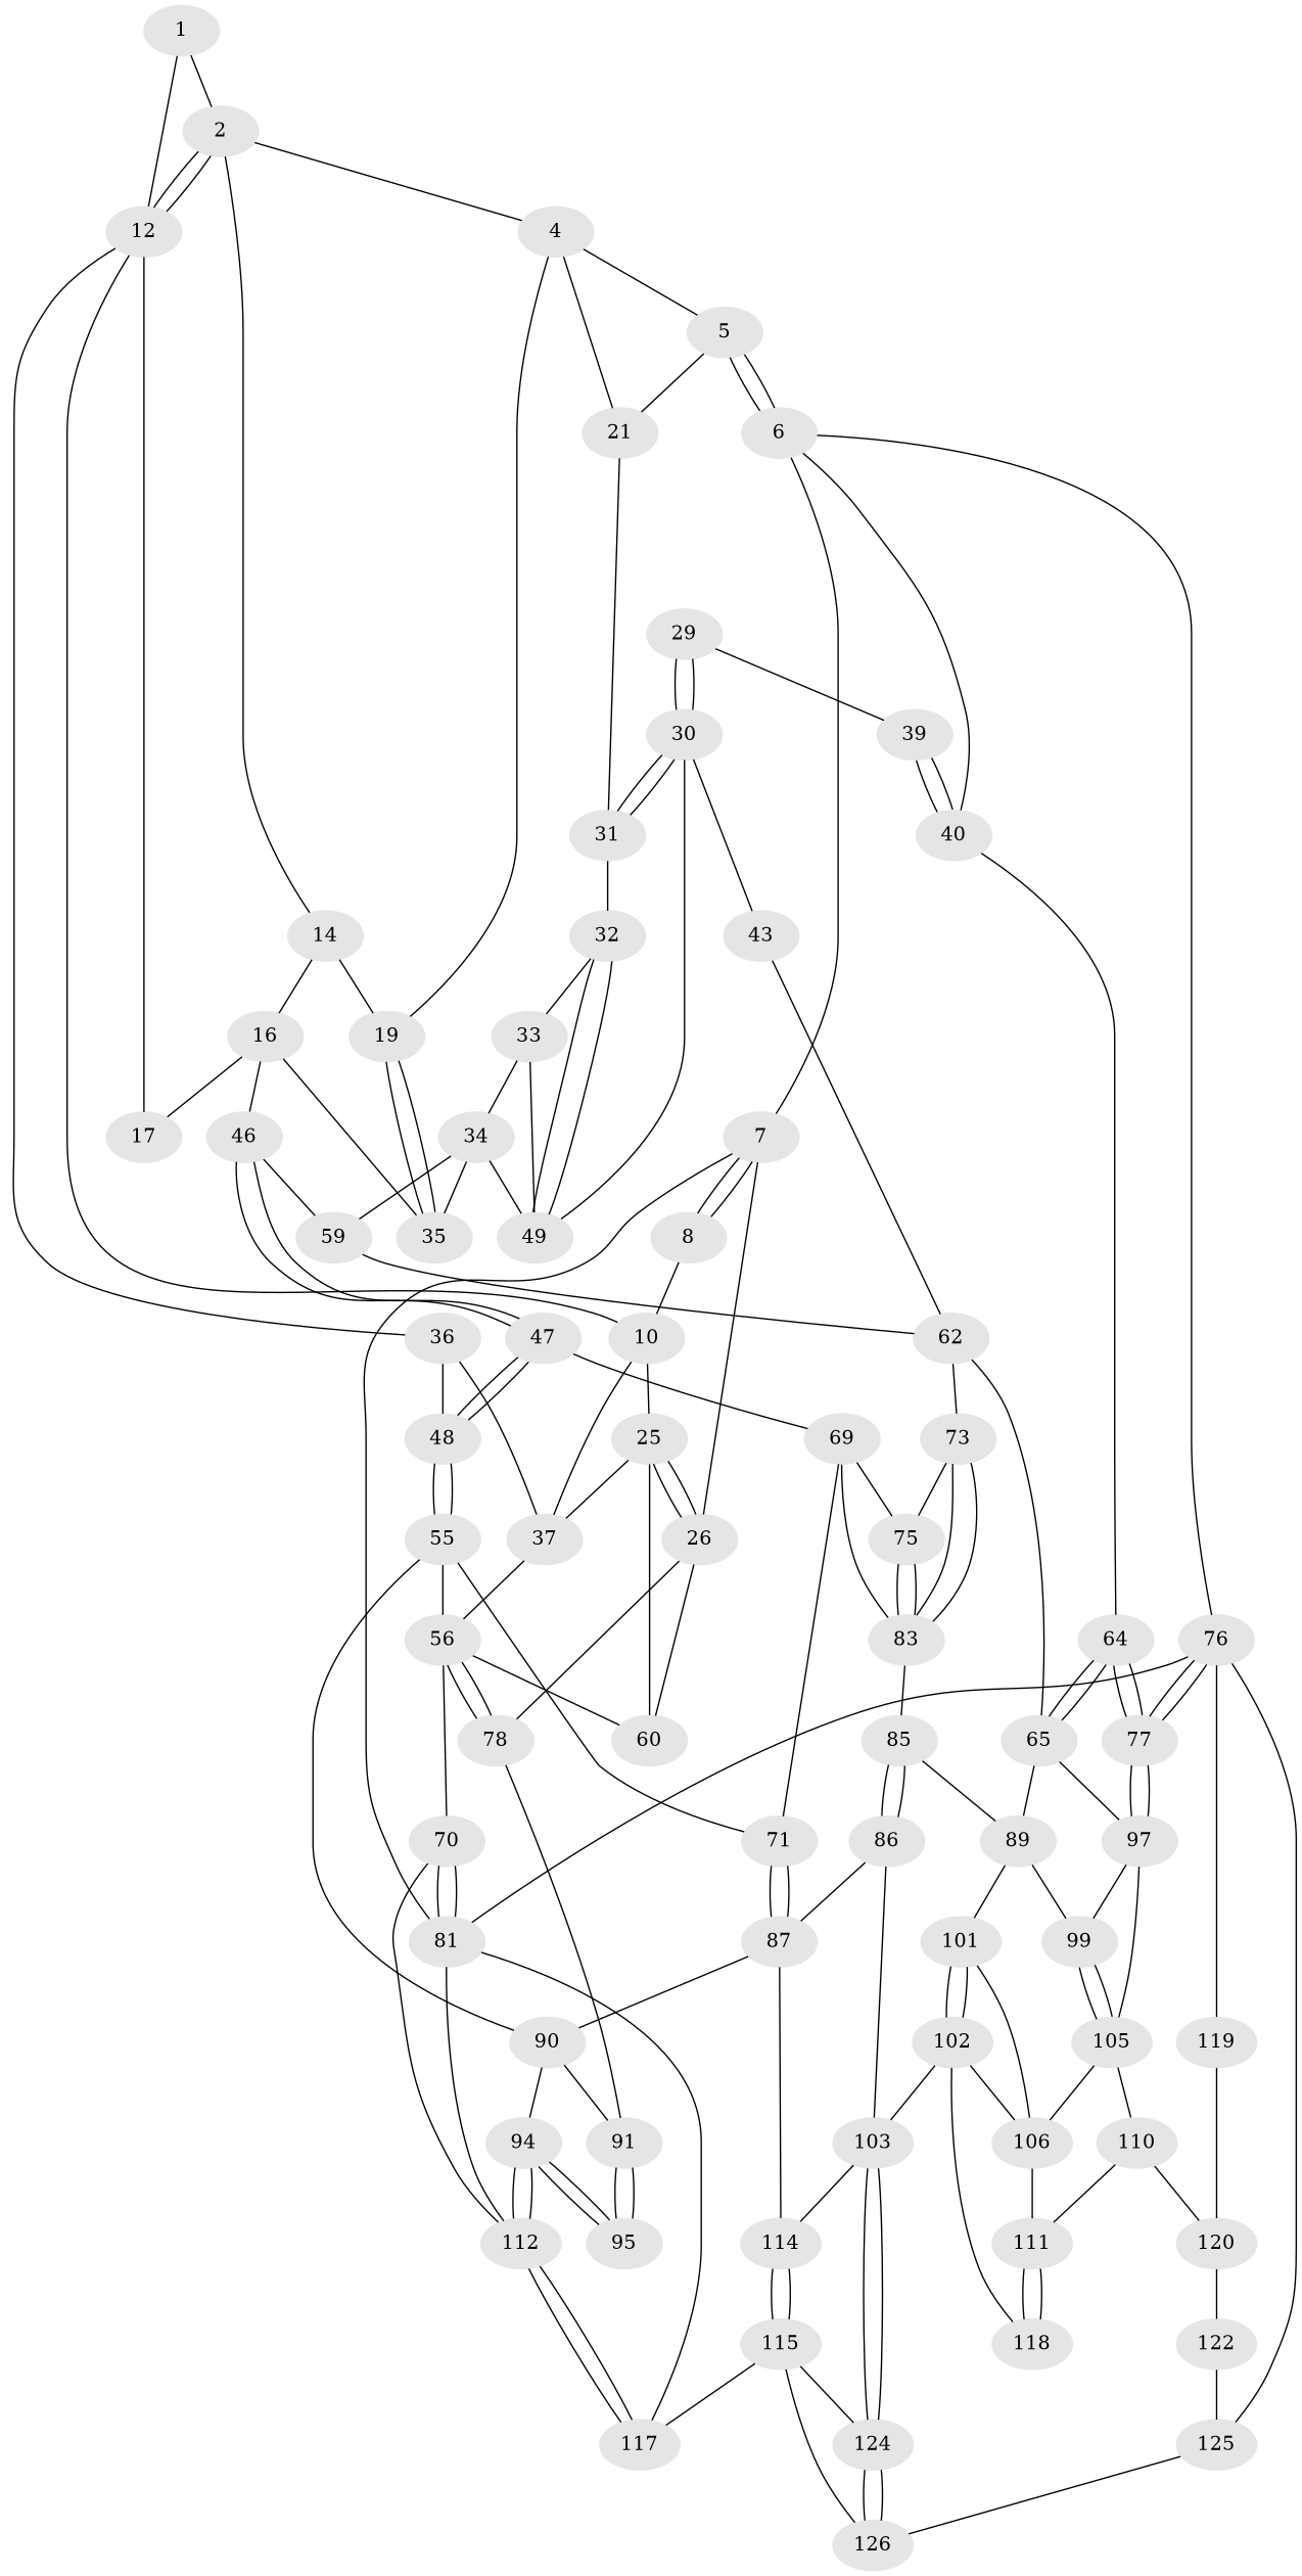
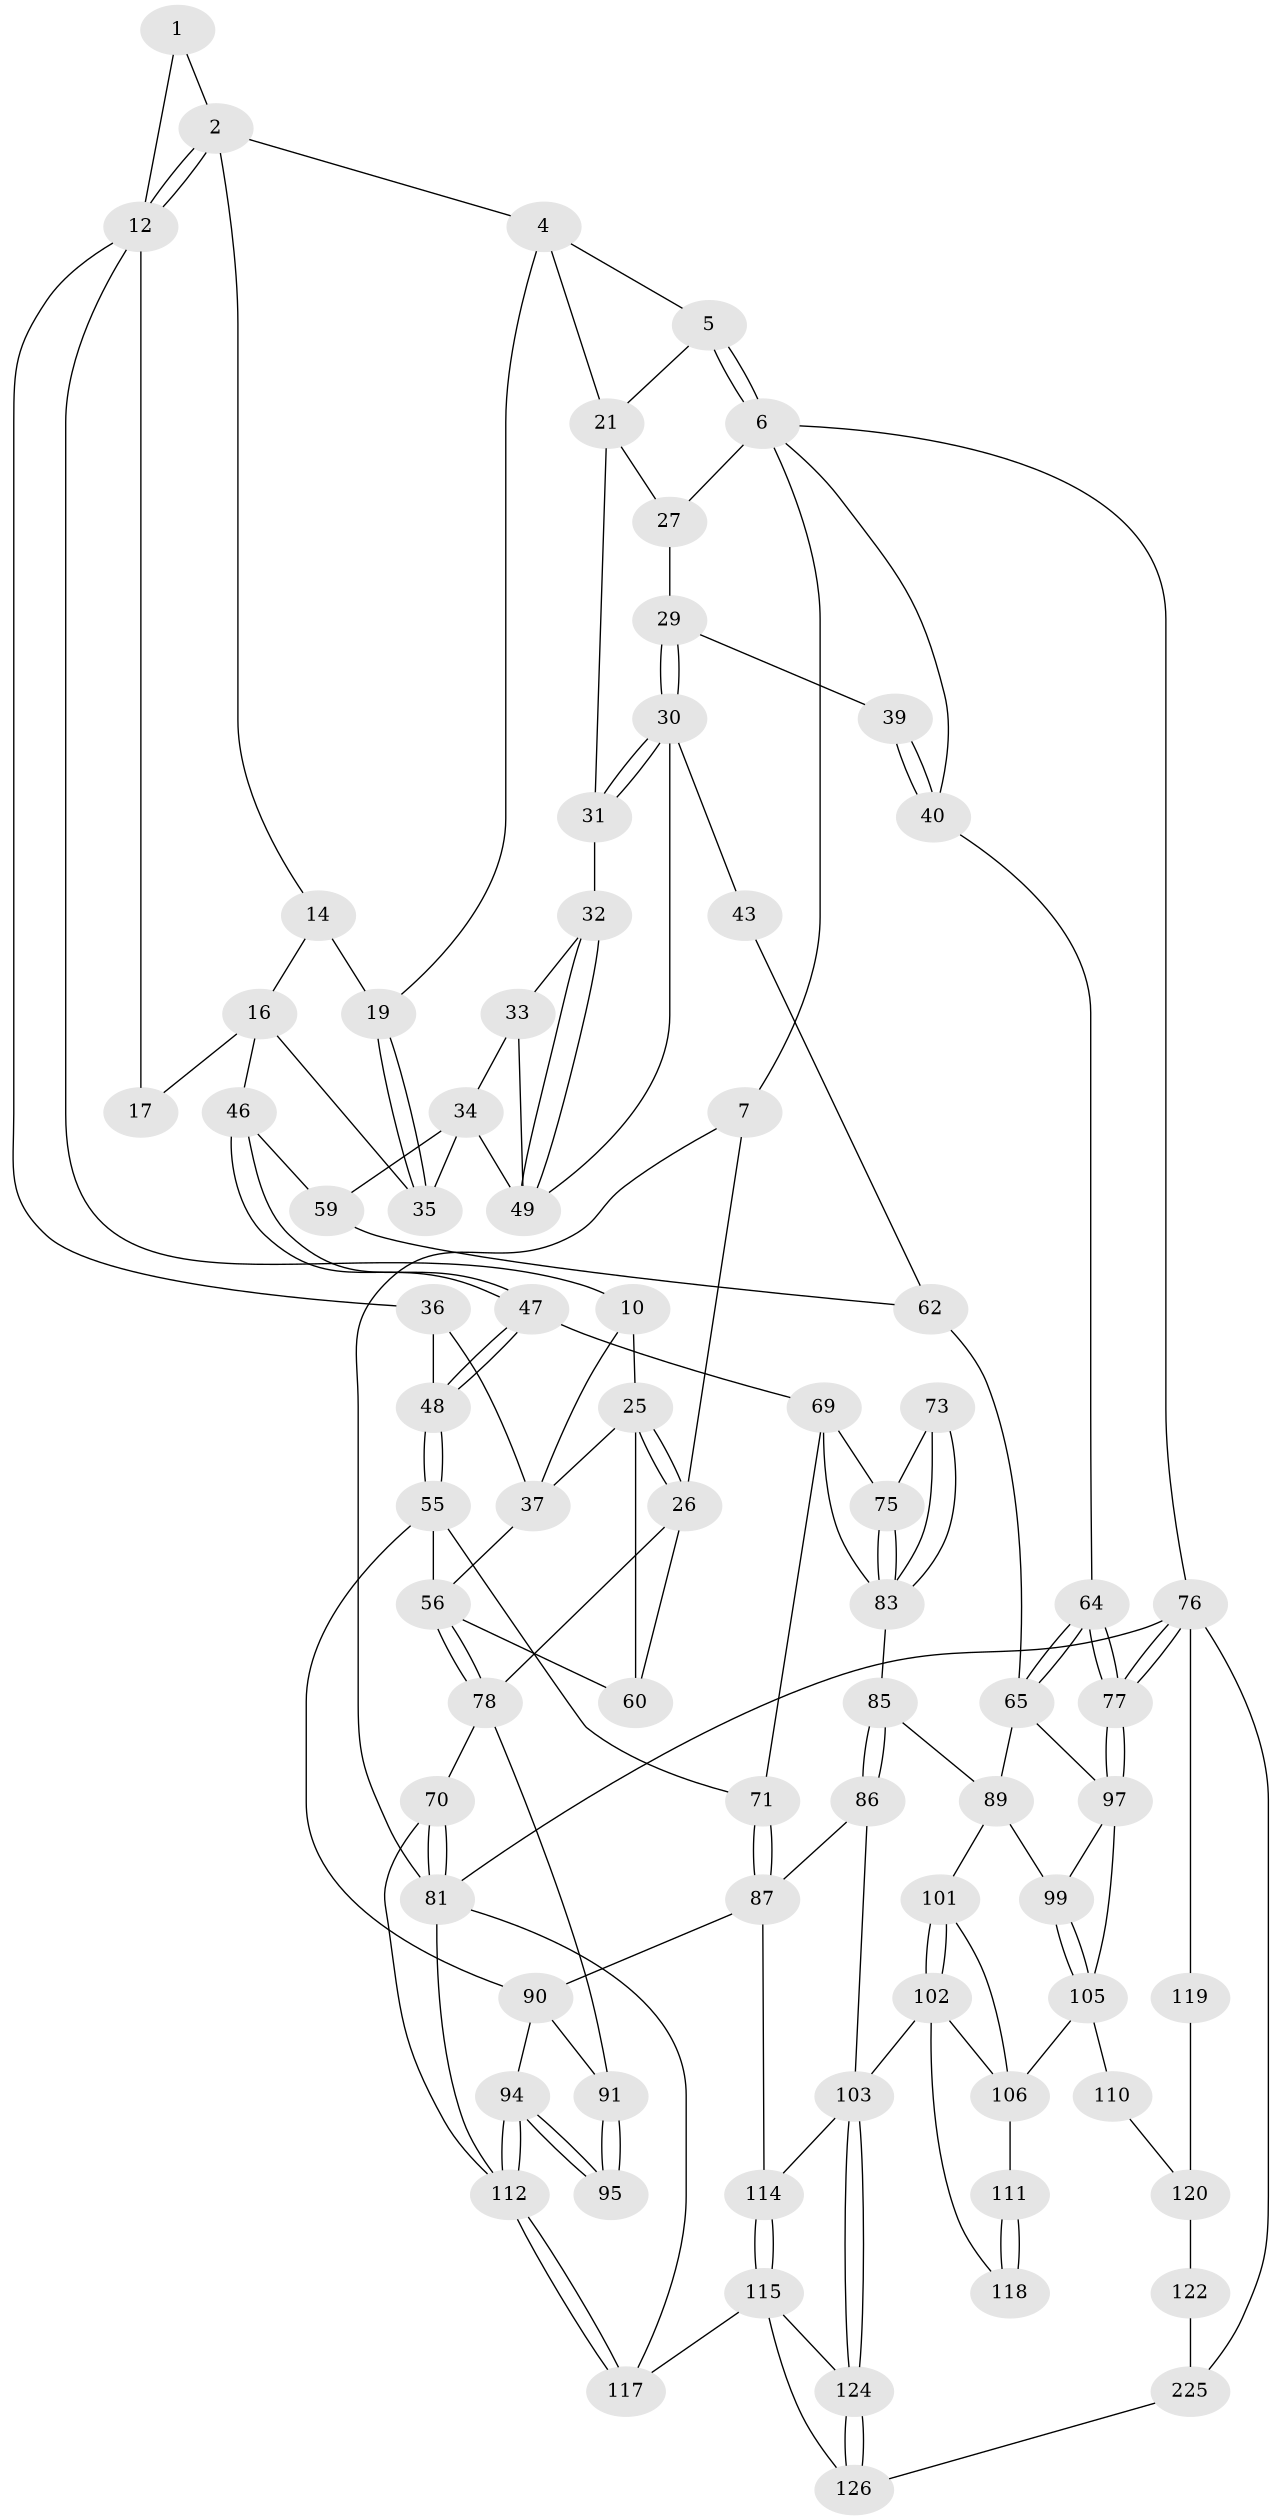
  graph {
    node [color=gray90 style=filled]
    1 [super="+9"]
    2 [super="+3"]
    12 [super="+13"]
    4 [super="+18"]
    14 [super="+15"]
    10 [super="+24"]
    25 [super="+51"]
    37 [super="+50"]
    17
    36 [super="+41"]
    5
    19 [super="+20"]
    21 [super="+22"]
    16 [super="+38"]
    6 [super="+28"]
    35
+   27
    31
    7 [super="+23"]
    40 [super="+54"]
    76 [super="+128"]
-   8 [super="+11"]
    26 [super="+61"]
    81 [super="+82"]
    29
    64
    77
    119 [super="+127"]
-   125 [super="+129"]
+   125 [super="+129" label=225]
    60
    78 [super="+79"]
    112 [super="+113"]
    117
    56 [super="+57"]
    48
    46
    59 [super="+63"]
    47 [super="+68"]
    32
    n40 [label=70]
    91 [super="+92"]
    30 [super="+45"]
    39
    43 [super="+44"]
    49 [super="+52"]
    62 [super="+66"]
    33
    34 [super="+58"]
    55 [super="+72"]
    65 [super="+88"]
    73 [super="+74"]
    69 [super="+70"]
    71
    75
    83 [super="+84"]
    90 [super="+93"]
    87 [super="+96"]
    94
    89 [super="+100"]
    97 [super="+98"]
    99
    101
    105 [super="+107"]
    85
    114
    120 [super="+121"]
    126
    95
    86
    103 [super="+104"]
    124
    115 [super="+116"]
    102 [super="+109"]
    106 [super="+108"]
    110
    118 [super="+123"]
    111
    122
    1 -- 2
    1 -- 12
    2 -- 12
    2 -- 12
    2 -- 4
    2 -- 14
    12 -- 10
    12 -- 17
    12 -- 36
    4 -- 5
    4 -- 19
    4 -- 21
    14 -- 19 [weight=2]
    14 -- 16
    10 -- 25
    10 -- 37
    25 -- 37
    25 -- 26
    25 -- 26
    25 -- 60
    37 -- 56
    36 -- 37
    36 -- 48
    5 -- 21
    5 -- 6
    5 -- 6
    19 -- 35
    19 -- 35
+   21 -- 27
    21 -- 31
    16 -- 17
    16 -- 35
    16 -- 46
+   6 -- 27
    6 -- 7
    6 -- 40
    6 -- 76
+   27 -- 29
    31 -- 32
-   7 -- 8 [weight=2]
-   7 -- 8
    7 -- 26
    7 -- 81
    40 -- 64
    76 -- 81
    76 -- 77
    76 -- 77
    76 -- 119 [weight=2]
    76 -- 125
-   8 -- 10
    26 -- 60
    26 -- 78
    81 -- 112
    81 -- 117
    29 -- 30
    29 -- 30
    29 -- 39
    64 -- 77
    64 -- 77
    64 -- 65
    64 -- 65
    77 -- 97
    77 -- 97
    119 -- 120 [weight=2]
    125 -- 126
-   56 -- n40
+   78 -- n40
    78 -- 91
    112 -- 117
    112 -- 117
    56 -- 60
    56 -- 78
    56 -- 78
    48 -- 55
    48 -- 55
    46 -- 59
    46 -- 47
    46 -- 47
    59 -- 62
    47 -- 48
    47 -- 48
    47 -- 69
    32 -- 49
    32 -- 49
    32 -- 33
    n40 -- 81
    n40 -- 81
    n40 -- 112
    91 -- 95 [weight=2]
    91 -- 95
    30 -- 31
    30 -- 31
    30 -- 43
    30 -- 49
    39 -- 40
    39 -- 40
    43 -- 62
    62 -- 65
-   62 -- 73
    33 -- 49
    33 -- 34
    34 -- 35
    34 -- 59
    34 -- 49
    55 -- 56
    55 -- 71
    55 -- 90
    65 -- 89
    65 -- 97
    73 -- 75
    73 -- 83
    73 -- 83
    69 -- 71
    69 -- 75
    69 -- 83
    71 -- 87
    71 -- 87
    75 -- 83
    75 -- 83
    83 -- 85
    90 -- 91
    90 -- 94
    87 -- 90
    87 -- 114
    94 -- 112
    94 -- 112
    94 -- 95
    94 -- 95
    89 -- 99
    89 -- 101
    97 -- 99
    97 -- 105
    99 -- 105
    99 -- 105
    101 -- 102
    101 -- 102
    101 -- 106
    105 -- 106
    105 -- 110
    85 -- 89
    85 -- 86
    85 -- 86
    114 -- 115
    114 -- 115
    120 -- 122
    86 -- 87
    86 -- 103
    103 -- 114
    103 -- 124
    103 -- 124
    124 -- 126
    124 -- 126
    115 -- 117
    115 -- 126
    115 -- 124
    102 -- 103
    102 -- 106
    102 -- 118
    106 -- 111
    110 -- 120
-   110 -- 111
    111 -- 118
    111 -- 118
    122 -- 125
  }
